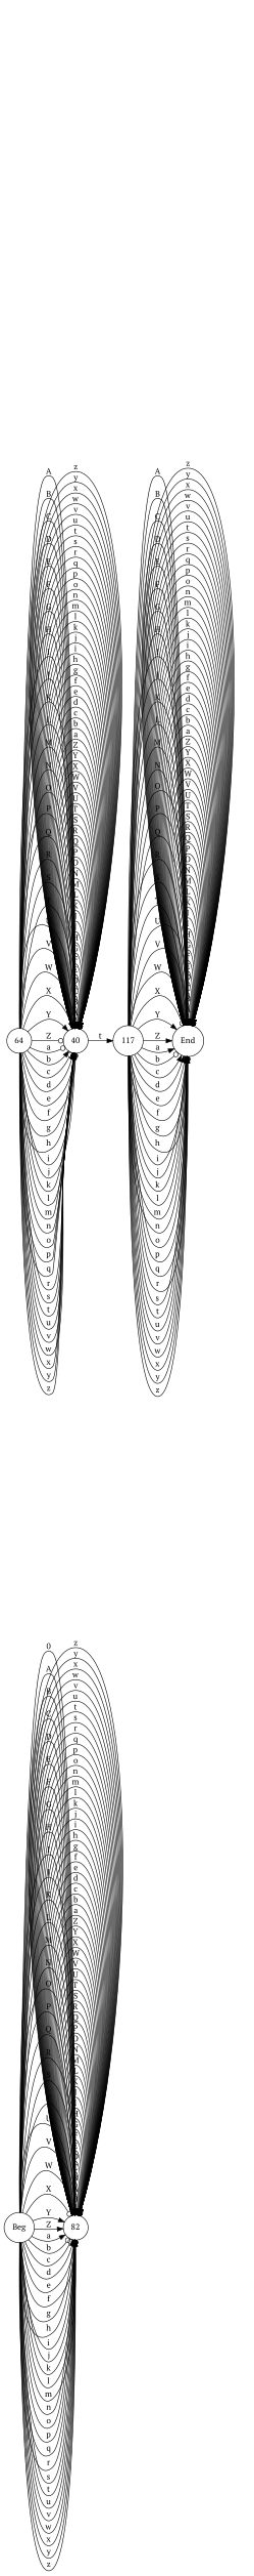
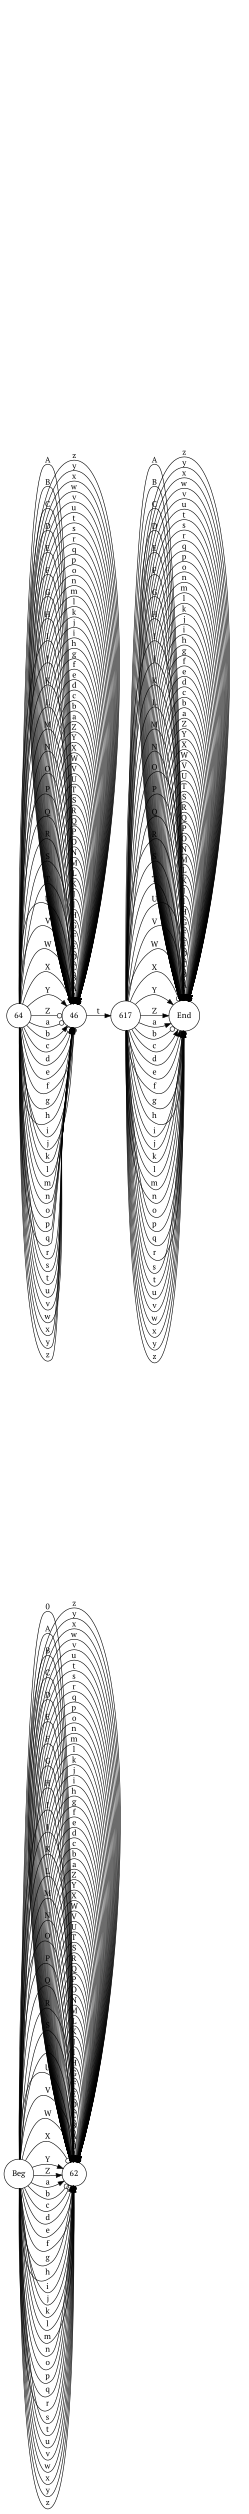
  digraph {
    fontname="PT Serif"
    rankdir=LR
    node [fontname="PT Serif" shape=circle]
    edge [arrowhead=normal arrowtail=dot fontname="PT Serif"]
    n1 [label=Beg]
-   62 [label=82]
+   62
    64
-   40
-   117
+   40 [label=46]
+   117 [label=617]
    n6 [label=End]
    n1 -> 62 [label=0]
    n1 -> 62 [arrowhead=odot label=A]
    n1 -> 62 [label=B]
    n1 -> 62 [arrowhead=odot label=C]
    n1 -> 62 [arrowhead=odot label=D]
    n1 -> 62 [arrowhead=odot label=E]
    n1 -> 62 [label=F]
    n1 -> 62 [arrowhead=odot label=G]
    n1 -> 62 [arrowhead=odot label=H]
    n1 -> 62 [label=I]
    n1 -> 62 [label=J]
    n1 -> 62 [arrowhead=odot label=K]
    n1 -> 62 [arrowhead=odot label=L]
    n1 -> 62 [label=M]
    n1 -> 62 [label=N]
    n1 -> 62 [arrowhead=odot label=O]
    n1 -> 62 [label=P]
    n1 -> 62 [arrowhead=odot label=Q]
    n1 -> 62 [label=R]
    n1 -> 62 [label=S]
    n1 -> 62 [label=T]
    n1 -> 62 [arrowhead=odot label=U]
    n1 -> 62 [arrowhead=odot label=V]
    n1 -> 62 [arrowhead=odot label=W]
    n1 -> 62 [arrowhead=odot label=X]
    n1 -> 62 [label=Y]
    n1 -> 62 [label=Z]
    n1 -> 62 [label=a]
    n1 -> 62 [arrowhead=odot label=b]
    n1 -> 62 [arrowhead=odot label=c]
    n1 -> 62 [label=d]
    n1 -> 62 [arrowhead=odot label=e]
    n1 -> 62 [arrowhead=odot label=f]
    n1 -> 62 [arrowhead=odot label=g]
    n1 -> 62 [arrowhead=odot label=h]
    n1 -> 62 [arrowhead=odot label=i]
    n1 -> 62 [arrowhead=odot label=j]
    n1 -> 62 [arrowhead=odot label=k]
    n1 -> 62 [label=l]
    n1 -> 62 [label=m]
    n1 -> 62 [label=n]
    n1 -> 62 [arrowhead=odot label=o]
    n1 -> 62 [arrowhead=odot label=p]
    n1 -> 62 [label=q]
    n1 -> 62 [arrowhead=odot label=r]
    n1 -> 62 [arrowhead=odot label=s]
    n1 -> 62 [arrowhead=odot label=t]
    n1 -> 62 [arrowhead=odot label=u]
    n1 -> 62 [arrowhead=odot label=v]
    n1 -> 62 [label=w]
    n1 -> 62 [arrowhead=odot label=x]
    n1 -> 62 [arrowhead=odot label=y]
    n1 -> 62 [label=z]
    62 -> 62 [arrowhead=odot label=0]
    62 -> 62 [label=A]
    62 -> 62 [arrowhead=odot label=B]
    62 -> 62 [arrowhead=odot label=C]
    62 -> 62 [label=D]
    62 -> 62 [arrowhead=odot label=E]
    62 -> 62 [arrowhead=odot label=F]
    62 -> 62 [label=G]
    62 -> 62 [arrowhead=odot label=H]
    62 -> 62 [label=I]
    62 -> 62 [arrowhead=odot label=J]
    62 -> 62 [label=K]
    62 -> 62 [arrowhead=odot label=L]
    62 -> 62 [label=M]
    62 -> 62 [label=N]
    62 -> 62 [label=O]
    62 -> 62 [label=P]
    62 -> 62 [label=Q]
    62 -> 62 [arrowhead=odot label=R]
    62 -> 62 [arrowhead=odot label=S]
    62 -> 62 [arrowhead=odot label=T]
    62 -> 62 [label=U]
    62 -> 62 [label=V]
    62 -> 62 [arrowhead=odot label=W]
    62 -> 62 [label=X]
    62 -> 62 [label=Y]
    62 -> 62 [label=Z]
    62 -> 62 [arrowhead=odot label=a]
    62 -> 62 [label=b]
    62 -> 62 [label=c]
    62 -> 62 [arrowhead=odot label=d]
    62 -> 62 [label=e]
    62 -> 62 [label=f]
    62 -> 62 [label=g]
    62 -> 62 [label=h]
    62 -> 62 [label=i]
    62 -> 62 [label=j]
    62 -> 62 [label=k]
    62 -> 62 [label=l]
    62 -> 62 [label=m]
    62 -> 62 [label=n]
    62 -> 62 [label=o]
    62 -> 62 [label=p]
    62 -> 62 [arrowhead=odot label=q]
    62 -> 62 [label=r]
    62 -> 62 [arrowhead=odot label=s]
    62 -> 62 [label=t]
    62 -> 62 [label=u]
    62 -> 62 [label=v]
    62 -> 62 [arrowhead=odot label=w]
    62 -> 62 [label=x]
    62 -> 62 [label=y]
    62 -> 62 [label=z]
    64 -> 40 [arrowhead=odot label=A]
    64 -> 40 [arrowhead=odot label=B]
    64 -> 40 [arrowhead=odot label=C]
    64 -> 40 [label=D]
    64 -> 40 [arrowhead=odot label=E]
    64 -> 40 [arrowhead=odot label=F]
    64 -> 40 [label=G]
    64 -> 40 [arrowhead=odot label=H]
    64 -> 40 [label=I]
    64 -> 40 [label=J]
    64 -> 40 [label=K]
    64 -> 40 [arrowhead=odot label=L]
    64 -> 40 [label=M]
    64 -> 40 [arrowhead=odot label=N]
    64 -> 40 [arrowhead=odot label=O]
    64 -> 40 [label=P]
    64 -> 40 [label=Q]
    64 -> 40 [arrowhead=odot label=R]
    64 -> 40 [label=S]
    64 -> 40 [arrowhead=odot label=T]
    64 -> 40 [label=U]
    64 -> 40 [label=V]
    64 -> 40 [label=W]
    64 -> 40 [label=X]
    64 -> 40 [label=Y]
    64 -> 40 [arrowhead=odot label=Z]
    64 -> 40 [arrowhead=odot label=a]
    64 -> 40 [label=b]
    64 -> 40 [arrowhead=odot label=c]
    64 -> 40 [label=d]
    64 -> 40 [arrowhead=odot label=e]
    64 -> 40 [arrowhead=odot label=f]
    64 -> 40 [label=g]
    64 -> 40 [label=h]
    64 -> 40 [label=i]
    64 -> 40 [arrowhead=odot label=j]
    64 -> 40 [arrowhead=odot label=k]
    64 -> 40 [arrowhead=odot label=l]
    64 -> 40 [label=m]
    64 -> 40 [label=n]
    64 -> 40 [arrowhead=odot label=o]
    64 -> 40 [label=p]
    64 -> 40 [arrowhead=odot label=q]
    64 -> 40 [arrowhead=odot label=r]
    64 -> 40 [label=s]
    64 -> 40 [label=t]
    64 -> 40 [label=u]
    64 -> 40 [arrowhead=odot label=v]
    64 -> 40 [arrowhead=odot label=w]
    64 -> 40 [label=x]
    64 -> 40 [arrowhead=odot label=y]
    64 -> 40 [arrowhead=odot label=z]
    40 -> 40 [arrowhead=odot label=A]
    40 -> 40 [arrowhead=odot label=B]
    40 -> 40 [label=C]
    40 -> 40 [label=D]
    40 -> 40 [arrowhead=odot label=E]
    40 -> 40 [arrowhead=odot label=F]
    40 -> 40 [label=G]
    40 -> 40 [arrowhead=odot label=H]
    40 -> 40 [label=I]
    40 -> 40 [label=J]
    40 -> 40 [arrowhead=odot label=K]
    40 -> 40 [arrowhead=odot label=L]
    40 -> 40 [label=M]
    40 -> 40 [arrowhead=odot label=N]
    40 -> 40 [arrowhead=odot label=O]
    40 -> 40 [arrowhead=odot label=P]
    40 -> 40 [label=Q]
    40 -> 40 [label=R]
    40 -> 40 [label=S]
    40 -> 40 [label=T]
    40 -> 40 [label=U]
    40 -> 40 [arrowhead=odot label=V]
    40 -> 40 [arrowhead=odot label=W]
    40 -> 40 [arrowhead=odot label=X]
    40 -> 40 [arrowhead=odot label=Y]
    40 -> 40 [arrowhead=odot label=Z]
    40 -> 40 [arrowhead=odot label=a]
    40 -> 40 [arrowhead=odot label=b]
    40 -> 40 [label=c]
    40 -> 40 [arrowhead=odot label=d]
    40 -> 40 [arrowhead=odot label=e]
    40 -> 40 [label=f]
    40 -> 40 [label=g]
    40 -> 40 [arrowhead=odot label=h]
    40 -> 40 [label=i]
    40 -> 40 [arrowhead=odot label=j]
    40 -> 40 [label=k]
    40 -> 40 [label=l]
    40 -> 40 [arrowhead=odot label=m]
    40 -> 40 [label=n]
    40 -> 40 [label=o]
    40 -> 40 [label=p]
    40 -> 40 [label=q]
    40 -> 40 [label=r]
    40 -> 40 [arrowhead=odot label=s]
    40 -> 40 [label=t]
    40 -> 40 [arrowhead=odot label=u]
    40 -> 40 [label=v]
    40 -> 40 [label=w]
    40 -> 40 [arrowhead=odot label=x]
    40 -> 40 [label=y]
    40 -> 40 [arrowhead=odot label=z]
    40 -> 117 [label=t]
    117 -> n6 [label=A]
    117 -> n6 [label=B]
    117 -> n6 [label=C]
    117 -> n6 [label=D]
    117 -> n6 [arrowhead=odot label=E]
    117 -> n6 [label=F]
    117 -> n6 [label=G]
    117 -> n6 [arrowhead=odot label=H]
    117 -> n6 [label=I]
    117 -> n6 [arrowhead=odot label=J]
    117 -> n6 [arrowhead=odot label=K]
    117 -> n6 [arrowhead=odot label=L]
    117 -> n6 [label=M]
    117 -> n6 [label=N]
    117 -> n6 [arrowhead=odot label=O]
    117 -> n6 [arrowhead=odot label=P]
    117 -> n6 [label=Q]
    117 -> n6 [arrowhead=odot label=R]
    117 -> n6 [label=S]
    117 -> n6 [arrowhead=odot label=T]
    117 -> n6 [label=U]
    117 -> n6 [arrowhead=odot label=V]
    117 -> n6 [label=W]
    117 -> n6 [arrowhead=odot label=X]
    117 -> n6 [label=Y]
    117 -> n6 [label=Z]
    117 -> n6 [label=a]
    117 -> n6 [arrowhead=odot label=b]
    117 -> n6 [label=c]
    117 -> n6 [label=d]
    117 -> n6 [arrowhead=odot label=e]
    117 -> n6 [arrowhead=odot label=f]
    117 -> n6 [label=g]
    117 -> n6 [label=h]
    117 -> n6 [label=i]
    117 -> n6 [arrowhead=odot label=j]
    117 -> n6 [label=k]
    117 -> n6 [label=l]
    117 -> n6 [label=m]
    117 -> n6 [arrowhead=odot label=n]
    117 -> n6 [label=o]
    117 -> n6 [label=p]
    117 -> n6 [arrowhead=odot label=q]
    117 -> n6 [label=r]
    117 -> n6 [arrowhead=odot label=s]
    117 -> n6 [arrowhead=odot label=t]
    117 -> n6 [arrowhead=odot label=u]
    117 -> n6 [label=v]
    117 -> n6 [label=w]
    117 -> n6 [label=x]
    117 -> n6 [arrowhead=odot label=y]
    117 -> n6 [arrowhead=odot label=z]
    n6 -> n6 [label=A]
    n6 -> n6 [label=B]
    n6 -> n6 [arrowhead=odot label=C]
    n6 -> n6 [arrowhead=odot label=D]
    n6 -> n6 [arrowhead=odot label=E]
    n6 -> n6 [label=F]
    n6 -> n6 [arrowhead=odot label=G]
    n6 -> n6 [label=H]
    n6 -> n6 [label=I]
    n6 -> n6 [arrowhead=odot label=J]
    n6 -> n6 [label=K]
    n6 -> n6 [arrowhead=odot label=L]
    n6 -> n6 [arrowhead=odot label=M]
    n6 -> n6 [label=N]
    n6 -> n6 [label=O]
    n6 -> n6 [arrowhead=odot label=P]
    n6 -> n6 [label=Q]
    n6 -> n6 [label=R]
    n6 -> n6 [arrowhead=odot label=S]
    n6 -> n6 [arrowhead=odot label=T]
    n6 -> n6 [arrowhead=odot label=U]
    n6 -> n6 [arrowhead=odot label=V]
    n6 -> n6 [label=W]
    n6 -> n6 [label=X]
    n6 -> n6 [label=Y]
    n6 -> n6 [arrowhead=odot label=Z]
    n6 -> n6 [label=a]
    n6 -> n6 [arrowhead=odot label=b]
    n6 -> n6 [label=c]
    n6 -> n6 [arrowhead=odot label=d]
    n6 -> n6 [label=e]
    n6 -> n6 [label=f]
    n6 -> n6 [arrowhead=odot label=g]
    n6 -> n6 [label=h]
    n6 -> n6 [arrowhead=odot label=i]
    n6 -> n6 [label=j]
    n6 -> n6 [arrowhead=odot label=k]
    n6 -> n6 [label=l]
    n6 -> n6 [label=m]
    n6 -> n6 [label=n]
    n6 -> n6 [label=o]
    n6 -> n6 [arrowhead=odot label=p]
    n6 -> n6 [label=q]
    n6 -> n6 [label=r]
    n6 -> n6 [arrowhead=odot label=s]
    n6 -> n6 [arrowhead=odot label=t]
    n6 -> n6 [label=u]
    n6 -> n6 [arrowhead=odot label=v]
    n6 -> n6 [arrowhead=odot label=w]
    n6 -> n6 [arrowhead=odot label=x]
    n6 -> n6 [arrowhead=odot label=y]
    n6 -> n6 [arrowhead=odot label=z]
  }
